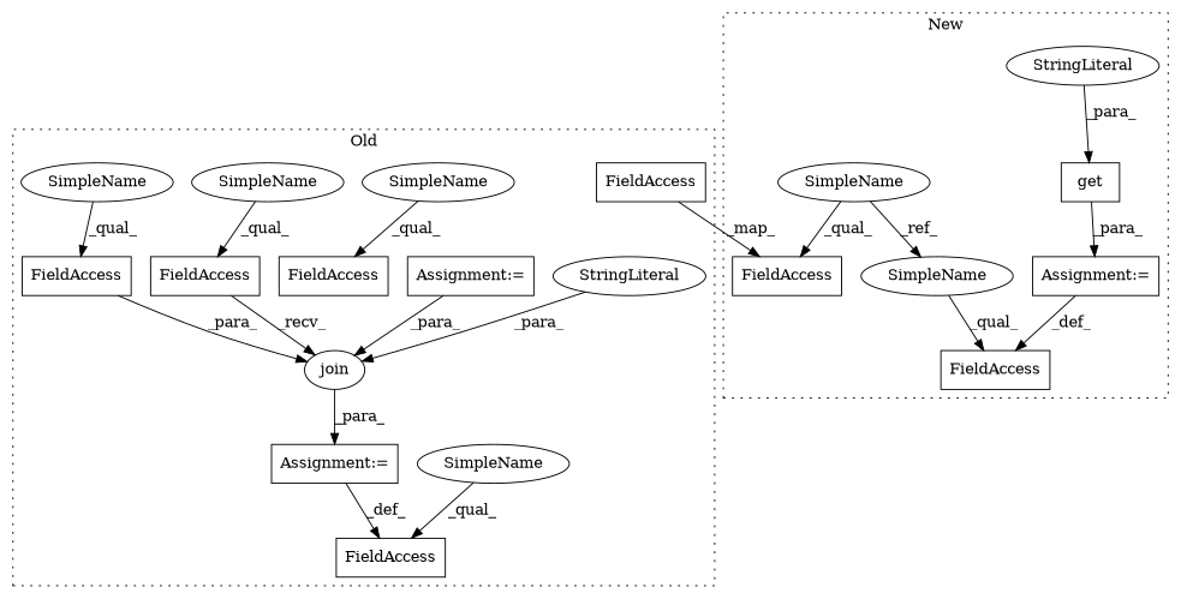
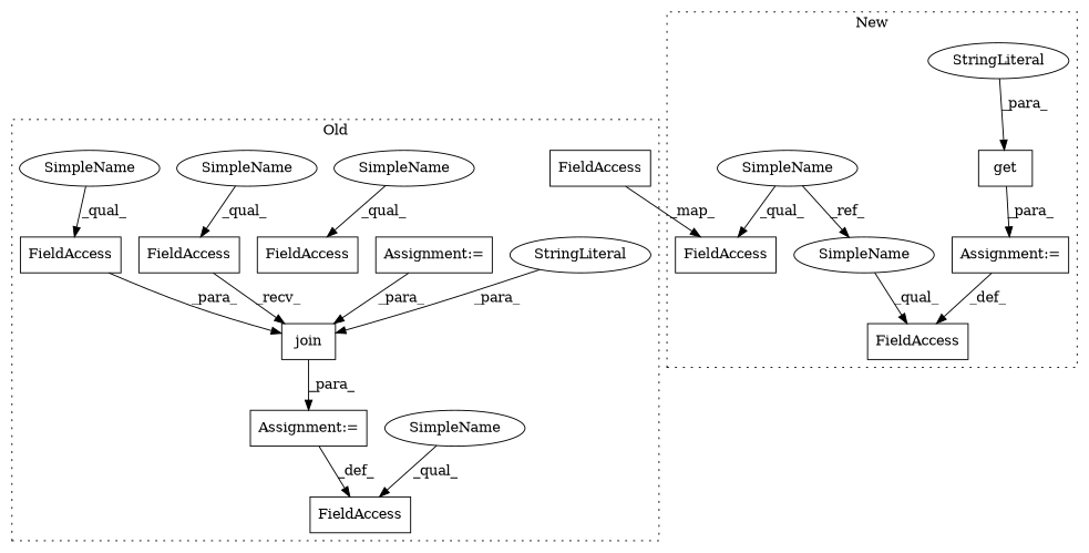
  digraph {
    node [a=22 l=4 s=1214 shape=box]
-   n1 [a=32 l="5,1" label=join s="1222,1243" shape=ellipse]
+   n1 [a=32 l="5,1" label=join s="1222,1243"]
    n2 [l=7 label=FieldAccess]
    n3 [a=7 l=1 label="Assignment:=" s=1213]
    n4 [l=9 label=FieldAccess s=1227]
    n5 [a=45 l=6 label=StringLiteral s=1237 shape=ellipse]
    n6 [l=11 label=FieldAccess s=1250]
    n7 [l=7 label=FieldAccess s=1396]
    n8 [l=22 label=FieldAccess s=1450]
    n9 [a=7 l=1 label="Assignment:=" s=1167]
    n10 [a=42 l=2 label=SimpleName s=1396 shape=ellipse]
    n11 [a=42 l=2 label=SimpleName shape=ellipse]
    n12 [a=42 label=SimpleName s=1250 shape=ellipse]
    n13 [a=42 label=SimpleName s=1227 shape=ellipse]
    n14 [a=32 l="4,1" label=get s="2422,2456"]
    n15 [a=7 l=1 label="Assignment:=" s=2414]
    n16 [a=45 l=14 label=StringLiteral s=2426 shape=ellipse]
    n17 [l=19 label=FieldAccess s=2395]
    n18 [a=42 label=SimpleName s=2103 shape=ellipse]
    n19 [l=15 label=FieldAccess s=2565]
    n20 [a=42 label=SimpleName s=2395 shape=ellipse]
    subgraph cluster_1 {
      label=Old
      style=dotted
      n1
      n2
      n3
      n4
      n5
      n6
      n7
      n8
      n9
      n10
      n11
      n12
      n13
    }
    subgraph cluster_2 {
      label=New
      style=dotted
      n14
      n15
      n16
      n17
      n18
      n19
      n20
    }
    n1 -> n3 [label=_para_]
    n2 -> n1 [label=_recv_]
    n3 -> n6 [label=_def_]
    n4 -> n1 [label=_para_]
    n5 -> n1 [label=_para_]
    n8 -> n19 [label=_map_]
    n9 -> n1 [label=_para_]
    n10 -> n7 [label=_qual_]
    n11 -> n2 [label=_qual_]
    n12 -> n6 [label=_qual_]
    n13 -> n4 [label=_qual_]
    n14 -> n15 [label=_para_]
    n15 -> n17 [label=_def_]
    n16 -> n14 [label=_para_]
    n18 -> n19 [label=_qual_]
    n18 -> n20 [label=_ref_]
    n20 -> n17 [label=_qual_]
  }
